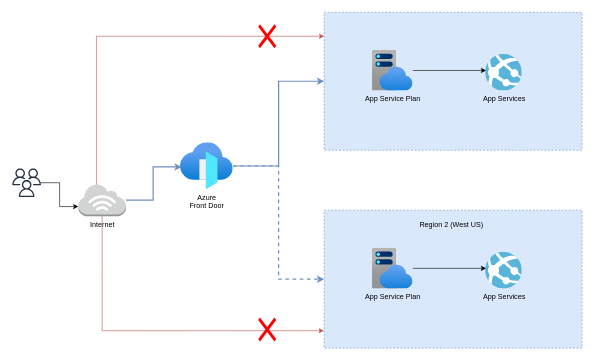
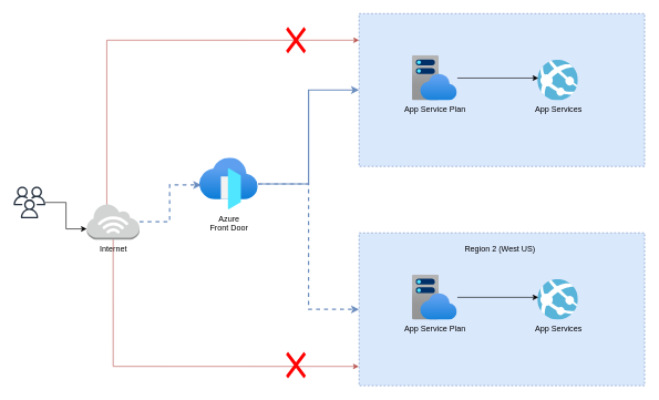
  <mxCell id="0" />
  <mxCell id="1" parent="0" />
  <mxCell id="2" value="" style="rounded=0;whiteSpace=wrap;html=1;fillColor=#dae8fc;strokeColor=#6c8ebf;dashed=1;" vertex="1" parent="1"><mxGeometry x="540" y="20" width="430" height="230" as="geometry" /></mxCell>
  <mxCell id="3" value="App Service Plan" style="image;aspect=fixed;html=1;points=[];align=center;fontSize=12;image=img/lib/azure2/app_services/App_Service_Plans.svg;labelBackgroundColor=none;" vertex="1" parent="1"><mxGeometry x="620" y="83" width="68" height="68" as="geometry" /></mxCell>
  <mxCell id="4" value="App Services" style="image;sketch=0;aspect=fixed;html=1;points=[];align=center;fontSize=12;image=img/lib/mscae/App_Services.svg;labelBackgroundColor=none;" vertex="1" parent="1"><mxGeometry x="809" y="90" width="61" height="61" as="geometry" /></mxCell>
  <mxCell id="5" style="edgeStyle=orthogonalEdgeStyle;rounded=0;orthogonalLoop=1;jettySize=auto;html=1;entryX=0.016;entryY=0.443;entryDx=0;entryDy=0;entryPerimeter=0;" edge="1" parent="1" source="3" target="4"><mxGeometry relative="1" as="geometry" /></mxCell>
  <mxCell id="6" value="" style="rounded=0;whiteSpace=wrap;html=1;fillColor=#dae8fc;strokeColor=#6c8ebf;dashed=1;" vertex="1" parent="1"><mxGeometry x="540" y="350" width="430" height="230" as="geometry" /></mxCell>
  <mxCell id="7" value="App Service Plan" style="image;aspect=fixed;html=1;points=[];align=center;fontSize=12;image=img/lib/azure2/app_services/App_Service_Plans.svg;labelBackgroundColor=none;" vertex="1" parent="1"><mxGeometry x="620" y="413" width="68" height="68" as="geometry" /></mxCell>
  <mxCell id="8" value="App Services" style="image;sketch=0;aspect=fixed;html=1;points=[];align=center;fontSize=12;image=img/lib/mscae/App_Services.svg;labelBackgroundColor=none;" vertex="1" parent="1"><mxGeometry x="809" y="420" width="61" height="61" as="geometry" /></mxCell>
  <mxCell id="9" style="edgeStyle=orthogonalEdgeStyle;rounded=0;orthogonalLoop=1;jettySize=auto;html=1;entryX=0.016;entryY=0.443;entryDx=0;entryDy=0;entryPerimeter=0;" edge="1" parent="1" source="7" target="8"><mxGeometry relative="1" as="geometry" /></mxCell>
  <mxCell id="10" value="Region 2 (West US)" style="text;html=1;align=center;verticalAlign=middle;resizable=0;points=[];autosize=1;strokeColor=none;fillColor=none;" vertex="1" parent="1"><mxGeometry x="687" y="360" width="130" height="30" as="geometry" /></mxCell>
  <mxCell id="11" style="edgeStyle=orthogonalEdgeStyle;rounded=0;orthogonalLoop=1;jettySize=auto;html=1;entryX=0;entryY=0.5;entryDx=0;entryDy=0;fontColor=#4b7de2;fillColor=#dae8fc;strokeColor=#6c8ebf;strokeWidth=2;" edge="1" parent="1" source="13" target="2"><mxGeometry relative="1" as="geometry" /></mxCell>
  <mxCell id="12" style="edgeStyle=orthogonalEdgeStyle;rounded=0;orthogonalLoop=1;jettySize=auto;html=1;entryX=0;entryY=0.5;entryDx=0;entryDy=0;fontColor=#4b7de2;fillColor=#dae8fc;strokeColor=#6c8ebf;strokeWidth=2;dashed=1;" edge="1" parent="1" source="13" target="6"><mxGeometry relative="1" as="geometry" /></mxCell>
  <mxCell id="13" value="Azure&lt;div&gt;Front Door&lt;/div&gt;" style="image;aspect=fixed;html=1;points=[];align=center;fontSize=12;image=img/lib/azure2/networking/Front_Doors.svg;" vertex="1" parent="1"><mxGeometry x="300" y="237.35" width="88" height="77.65" as="geometry" /></mxCell>
  <mxCell id="14" value="Internet" style="outlineConnect=0;dashed=0;verticalLabelPosition=bottom;verticalAlign=top;align=center;html=1;shape=mxgraph.aws3.internet_3;fillColor=#D2D3D3;gradientColor=none;" vertex="1" parent="1"><mxGeometry x="130" y="306.18" width="79.5" height="54" as="geometry" /></mxCell>
  <mxCell id="15" value="" style="sketch=0;outlineConnect=0;fontColor=#232F3E;gradientColor=none;fillColor=#232F3D;strokeColor=none;dashed=0;verticalLabelPosition=bottom;verticalAlign=top;align=center;html=1;fontSize=12;fontStyle=0;aspect=fixed;pointerEvents=1;shape=mxgraph.aws4.users;" vertex="1" parent="1"><mxGeometry x="20" y="280.36" width="47.64" height="47.64" as="geometry" /></mxCell>
  <mxCell id="16" style="edgeStyle=orthogonalEdgeStyle;rounded=0;orthogonalLoop=1;jettySize=auto;html=1;entryX=0;entryY=0.7;entryDx=0;entryDy=0;entryPerimeter=0;" edge="1" parent="1" source="15" target="14"><mxGeometry relative="1" as="geometry" /></mxCell>
  <mxCell id="17" style="edgeStyle=orthogonalEdgeStyle;rounded=0;orthogonalLoop=1;jettySize=auto;html=1;entryX=0;entryY=0.174;entryDx=0;entryDy=0;entryPerimeter=0;exitX=0.38;exitY=0.02;exitDx=0;exitDy=0;exitPerimeter=0;fillColor=#f8cecc;strokeColor=#b85450;" edge="1" parent="1" source="14" target="2"><mxGeometry relative="1" as="geometry"><Array as="points"><mxPoint x="160" y="60" /></Array></mxGeometry></mxCell>
  <mxCell id="18" style="edgeStyle=orthogonalEdgeStyle;rounded=0;orthogonalLoop=1;jettySize=auto;html=1;entryX=-0.001;entryY=0.874;entryDx=0;entryDy=0;entryPerimeter=0;exitX=0.5;exitY=1;exitDx=0;exitDy=0;exitPerimeter=0;fillColor=#f8cecc;strokeColor=#b85450;" edge="1" parent="1" source="14" target="6"><mxGeometry relative="1" as="geometry" /></mxCell>
  <mxCell id="19" value="" style="shape=mxgraph.mockup.markup.redX;fillColor=#ff0000;html=1;shadow=0;whiteSpace=wrap;strokeColor=none;" vertex="1" parent="1"><mxGeometry x="430" y="40" width="30" height="40" as="geometry" /></mxCell>
  <mxCell id="20" value="" style="shape=mxgraph.mockup.markup.redX;fillColor=#ff0000;html=1;shadow=0;whiteSpace=wrap;strokeColor=none;" vertex="1" parent="1"><mxGeometry x="430" y="529" width="30" height="40" as="geometry" /></mxCell>
- <mxCell id="21" style="edgeStyle=orthogonalEdgeStyle;rounded=0;orthogonalLoop=1;jettySize=auto;html=1;entryX=0.027;entryY=0.522;entryDx=0;entryDy=0;entryPerimeter=0;fillColor=#dae8fc;strokeColor=#6c8ebf;strokeWidth=2;" edge="1" parent="1" source="14" target="13"><mxGeometry relative="1" as="geometry" /></mxCell>
+ <mxCell id="21" style="edgeStyle=orthogonalEdgeStyle;rounded=0;orthogonalLoop=1;jettySize=auto;html=1;entryX=0.027;entryY=0.522;entryDx=0;entryDy=0;entryPerimeter=0;fillColor=#dae8fc;strokeColor=#6c8ebf;strokeWidth=2;dashed=1;" edge="1" parent="1" source="14" target="13"><mxGeometry relative="1" as="geometry" /></mxCell>
